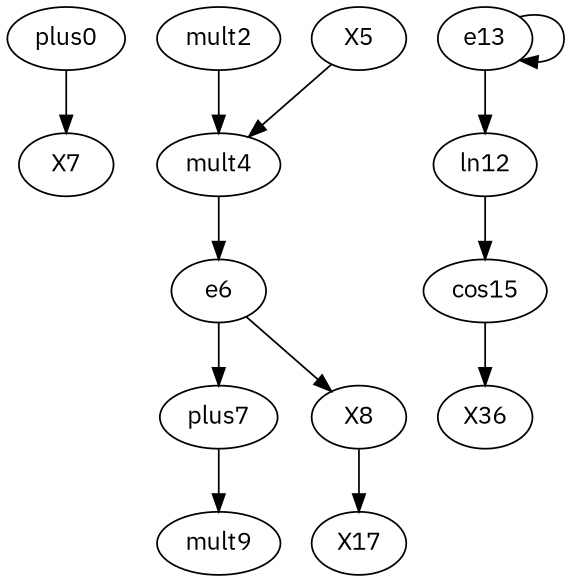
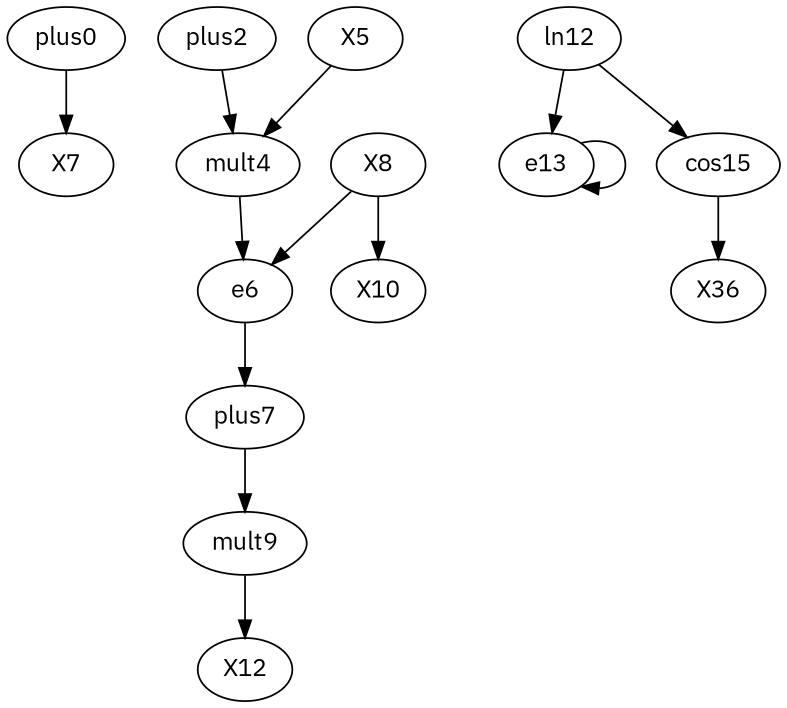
  digraph {
    fontname="IBM Plex Sans"
    node [fontname="IBM Plex Sans"]
    edge [fontname="IBM Plex Sans"]
    n1 [label=X7]
    plus0
-   mult2
+   mult2 [label=plus2]
    mult4
    e6
    X5
    plus7
    X8
    mult9
-   X10 [label=X17]
+   X10
+   X12
    e13
    n13 [label=ln12]
    cos15
    n15 [label=X36]
    plus0 -> n1
    mult2 -> mult4
    mult4 -> e6
    e6 -> plus7
-   e6 -> X8
+   X8 -> e6
    X5 -> mult4
    plus7 -> mult9
    X8 -> X10
+   mult9 -> X12
    e13 -> e13
-   e13 -> n13
+   n13 -> e13
    n13 -> cos15
    cos15 -> n15
  }
